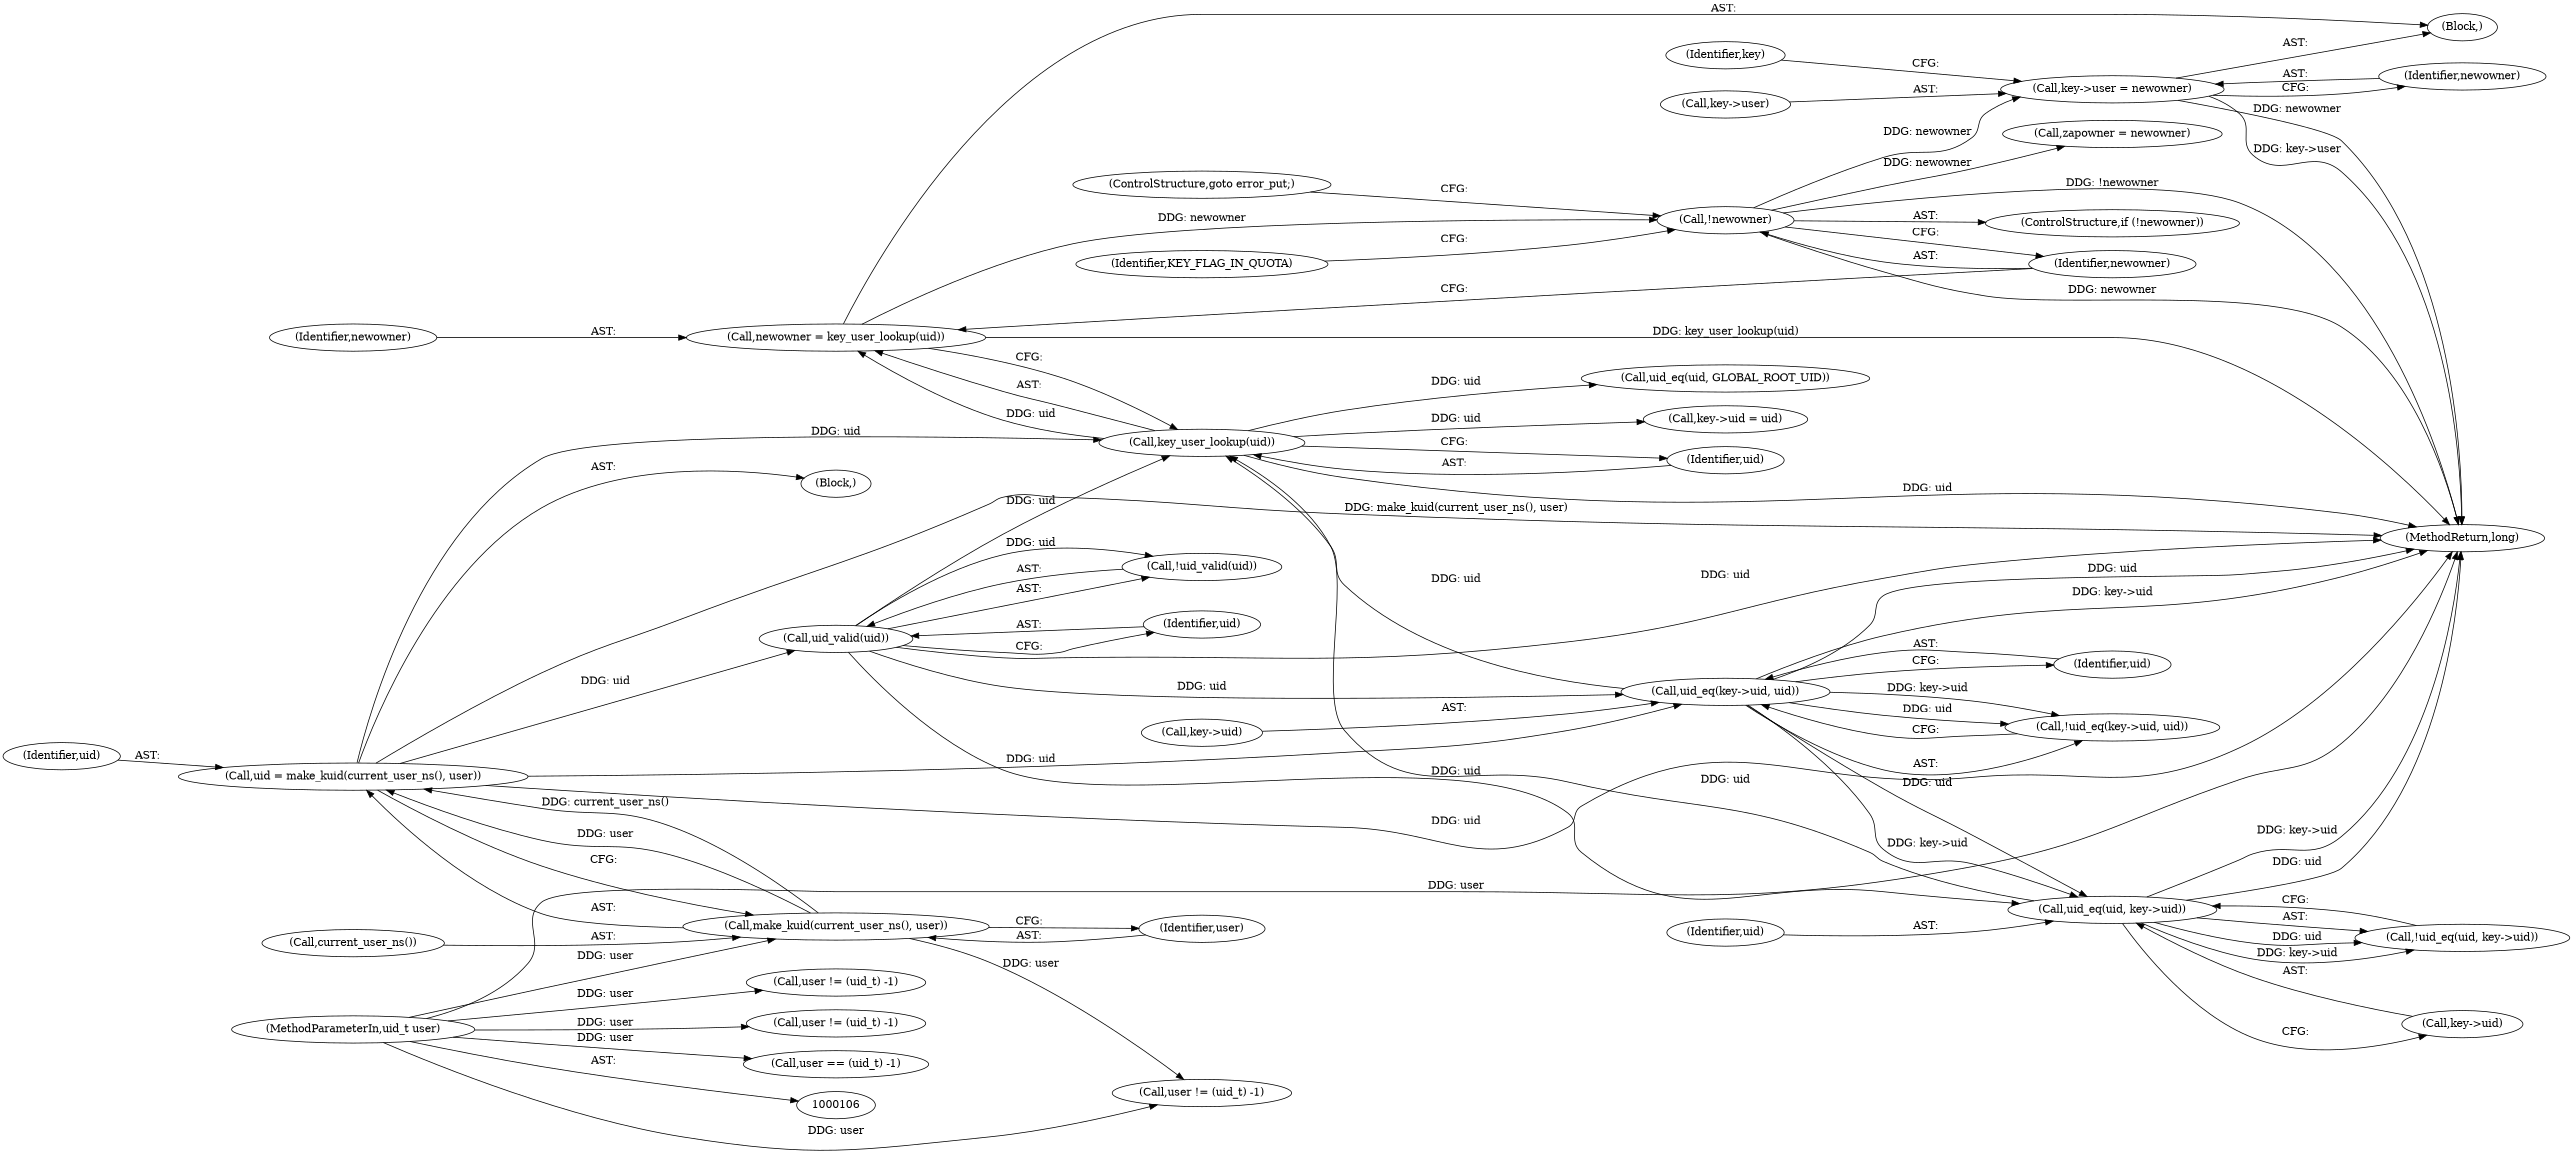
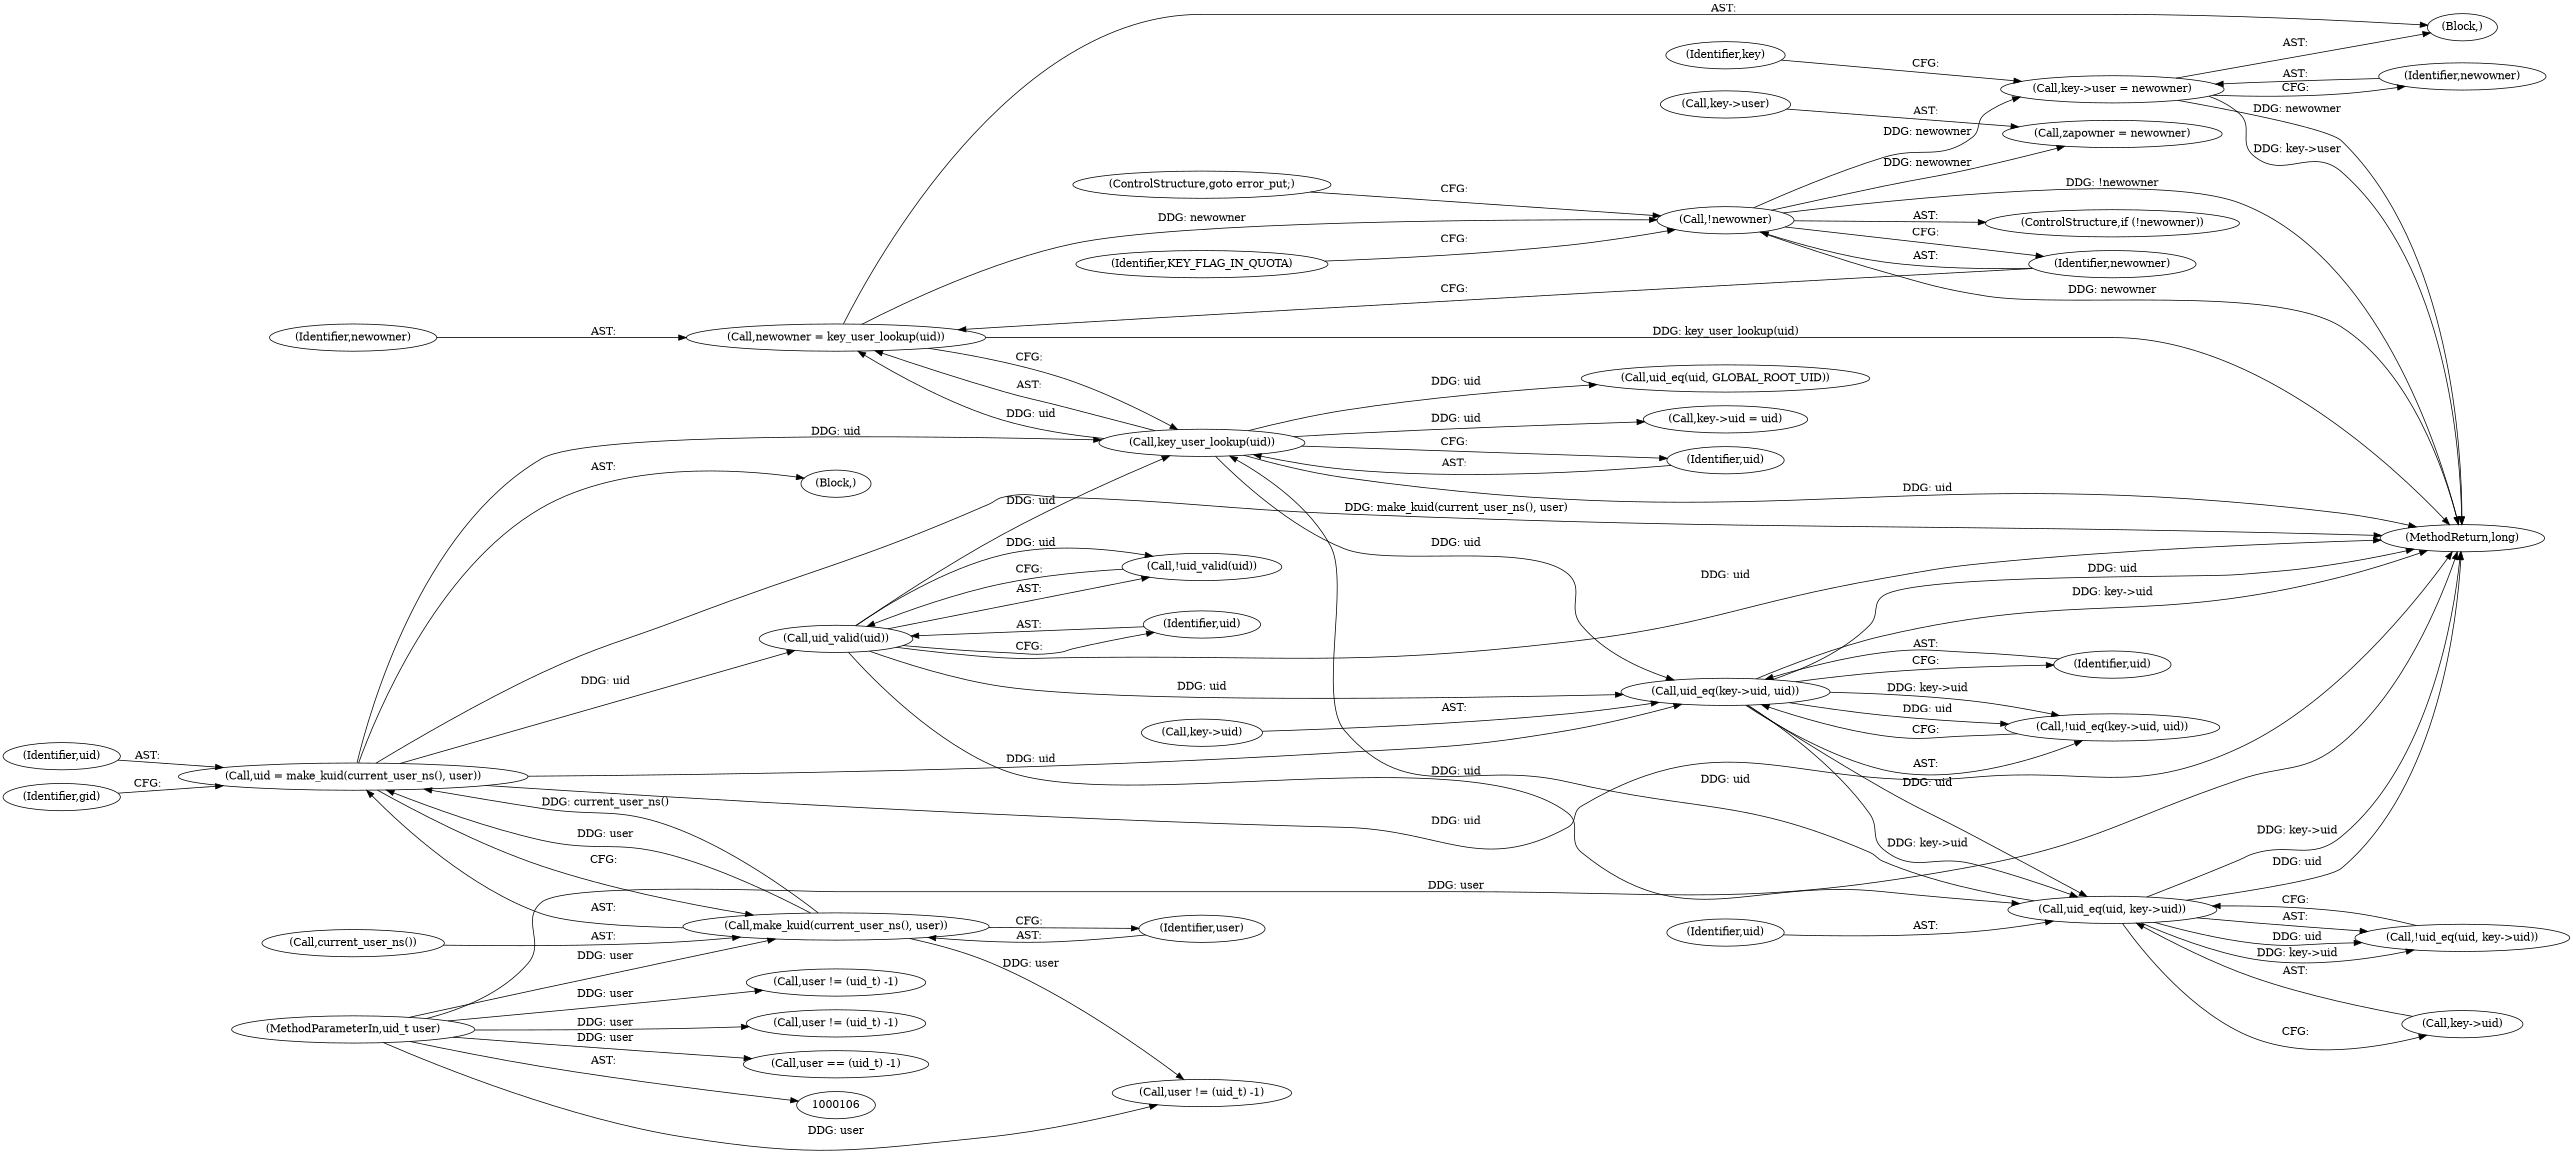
  digraph {
    rankdir=LR
    n1 [label="(Call,key->user = newowner)"]
    n2 [label="(Identifier,newowner)"]
    n3 [label="(Block,)"]
    n4 [label="(MethodReturn,long)"]
    n5 [label="(Call,!newowner)"]
    n6 [label="(Identifier,newowner)"]
    n7 [label="(ControlStructure,if (!newowner))"]
    n8 [label="(Call,zapowner = newowner)"]
    n9 [label="(Call,newowner = key_user_lookup(uid))"]
    n10 [label="(Call,key_user_lookup(uid))"]
    n11 [label="(Call,uid_eq(uid, GLOBAL_ROOT_UID))"]
    n12 [label="(Call,key->uid = uid)"]
    n13 [label="(Identifier,uid)"]
    n14 [label="(Call,uid_eq(key->uid, uid))"]
    n15 [label="(Call,uid_eq(uid, key->uid))"]
    n16 [label="(Identifier,uid)"]
    n17 [label="(Call,!uid_eq(key->uid, uid))"]
    n18 [label="(Call,!uid_eq(uid, key->uid))"]
    n19 [label="(Call,key->uid)"]
    n20 [label="(Call,uid = make_kuid(current_user_ns(), user))"]
    n21 [label="(Call,make_kuid(current_user_ns(), user))"]
    n22 [label="(Call,uid_valid(uid))"]
    n23 [label="(Block,)"]
    n24 [label="(Call,user != (uid_t) -1)"]
    n25 [label="(Identifier,user)"]
    n26 [label="(Call,!uid_valid(uid))"]
    n27 [label="(Identifier,uid)"]
    n28 [label="(MethodParameterIn,uid_t user)"]
    n29 [label="(Call,user != (uid_t) -1)"]
    n30 [label="(Call,user != (uid_t) -1)"]
    n31 [label="(Call,user == (uid_t) -1)"]
    1000106
    n33 [label="(Identifier,uid)"]
    n34 [label="(Call,key->uid)"]
    n35 [label="(Identifier,KEY_FLAG_IN_QUOTA)"]
    n36 [label="(Identifier,newowner)"]
    n37 [label="(Identifier,uid)"]
    n38 [label="(Call,key->user)"]
    n39 [label="(ControlStructure,goto error_put;)"]
    n40 [label="(Identifier,key)"]
    n41 [label="(Call,current_user_ns())"]
+   n42 [label="(Identifier,gid)"]
    n1 -> n2 [label="CFG: "]
    n1 -> n3 [label="AST: "]
    n1 -> n4 [label="DDG: newowner"]
    n1 -> n4 [label="DDG: key->user"]
    n2 -> n1 [label="AST: "]
    n5 -> n1 [label="DDG: newowner"]
    n5 -> n4 [label="DDG: !newowner"]
    n5 -> n4 [label="DDG: newowner"]
    n5 -> n6 [label="CFG: "]
    n5 -> n7 [label="AST: "]
    n5 -> n8 [label="DDG: newowner"]
    n6 -> n5 [label="AST: "]
    n6 -> n9 [label="CFG: "]
    n9 -> n3 [label="AST: "]
    n9 -> n4 [label="DDG: key_user_lookup(uid)"]
    n9 -> n5 [label="DDG: newowner"]
    n9 -> n10 [label="CFG: "]
    n10 -> n4 [label="DDG: uid"]
    n10 -> n9 [label="AST: "]
    n10 -> n9 [label="DDG: uid"]
    n10 -> n11 [label="DDG: uid"]
    n10 -> n12 [label="DDG: uid"]
    n10 -> n13 [label="CFG: "]
    n13 -> n10 [label="AST: "]
    n14 -> n4 [label="DDG: uid"]
    n14 -> n4 [label="DDG: key->uid"]
-   n14 -> n10 [label="DDG: uid"]
+   n10 -> n14 [label="DDG: uid"]
    n14 -> n15 [label="DDG: uid"]
    n14 -> n15 [label="DDG: key->uid"]
    n14 -> n16 [label="CFG: "]
    n14 -> n17 [label="AST: "]
    n14 -> n17 [label="DDG: key->uid"]
    n14 -> n17 [label="DDG: uid"]
    n15 -> n4 [label="DDG: key->uid"]
    n15 -> n4 [label="DDG: uid"]
    n15 -> n10 [label="DDG: uid"]
    n15 -> n18 [label="AST: "]
    n15 -> n18 [label="DDG: uid"]
    n15 -> n18 [label="DDG: key->uid"]
    n15 -> n19 [label="CFG: "]
    n16 -> n14 [label="AST: "]
    n17 -> n14 [label="CFG: "]
    n18 -> n15 [label="CFG: "]
    n19 -> n15 [label="AST: "]
    n20 -> n4 [label="DDG: make_kuid(current_user_ns(), user)"]
    n20 -> n4 [label="DDG: uid"]
    n20 -> n10 [label="DDG: uid"]
    n20 -> n14 [label="DDG: uid"]
    n20 -> n21 [label="CFG: "]
    n20 -> n22 [label="DDG: uid"]
    n20 -> n23 [label="AST: "]
    n21 -> n20 [label="AST: "]
    n21 -> n20 [label="DDG: current_user_ns()"]
    n21 -> n20 [label="DDG: user"]
    n21 -> n24 [label="DDG: user"]
    n21 -> n25 [label="CFG: "]
    n22 -> n4 [label="DDG: uid"]
    n22 -> n10 [label="DDG: uid"]
    n22 -> n14 [label="DDG: uid"]
    n22 -> n15 [label="DDG: uid"]
    n22 -> n26 [label="AST: "]
    n22 -> n26 [label="DDG: uid"]
    n22 -> n27 [label="CFG: "]
    n25 -> n21 [label="AST: "]
-   n26 -> n22 [label="AST: "]
+   n26 -> n22 [label="CFG: "]
    n27 -> n22 [label="AST: "]
    n28 -> n4 [label="DDG: user"]
    n28 -> n21 [label="DDG: user"]
    n28 -> n24 [label="DDG: user"]
    n28 -> n29 [label="DDG: user"]
    n28 -> n30 [label="DDG: user"]
    n28 -> n31 [label="DDG: user"]
    n28 -> 1000106 [label="AST: "]
    n33 -> n20 [label="AST: "]
    n34 -> n14 [label="AST: "]
    n35 -> n5 [label="CFG: "]
    n36 -> n9 [label="AST: "]
    n37 -> n15 [label="AST: "]
-   n38 -> n1 [label="AST: "]
+   n38 -> n8 [label="AST: "]
    n39 -> n5 [label="CFG: "]
    n40 -> n1 [label="CFG: "]
    n41 -> n21 [label="AST: "]
+   n42 -> n20 [label="CFG: "]
  }
